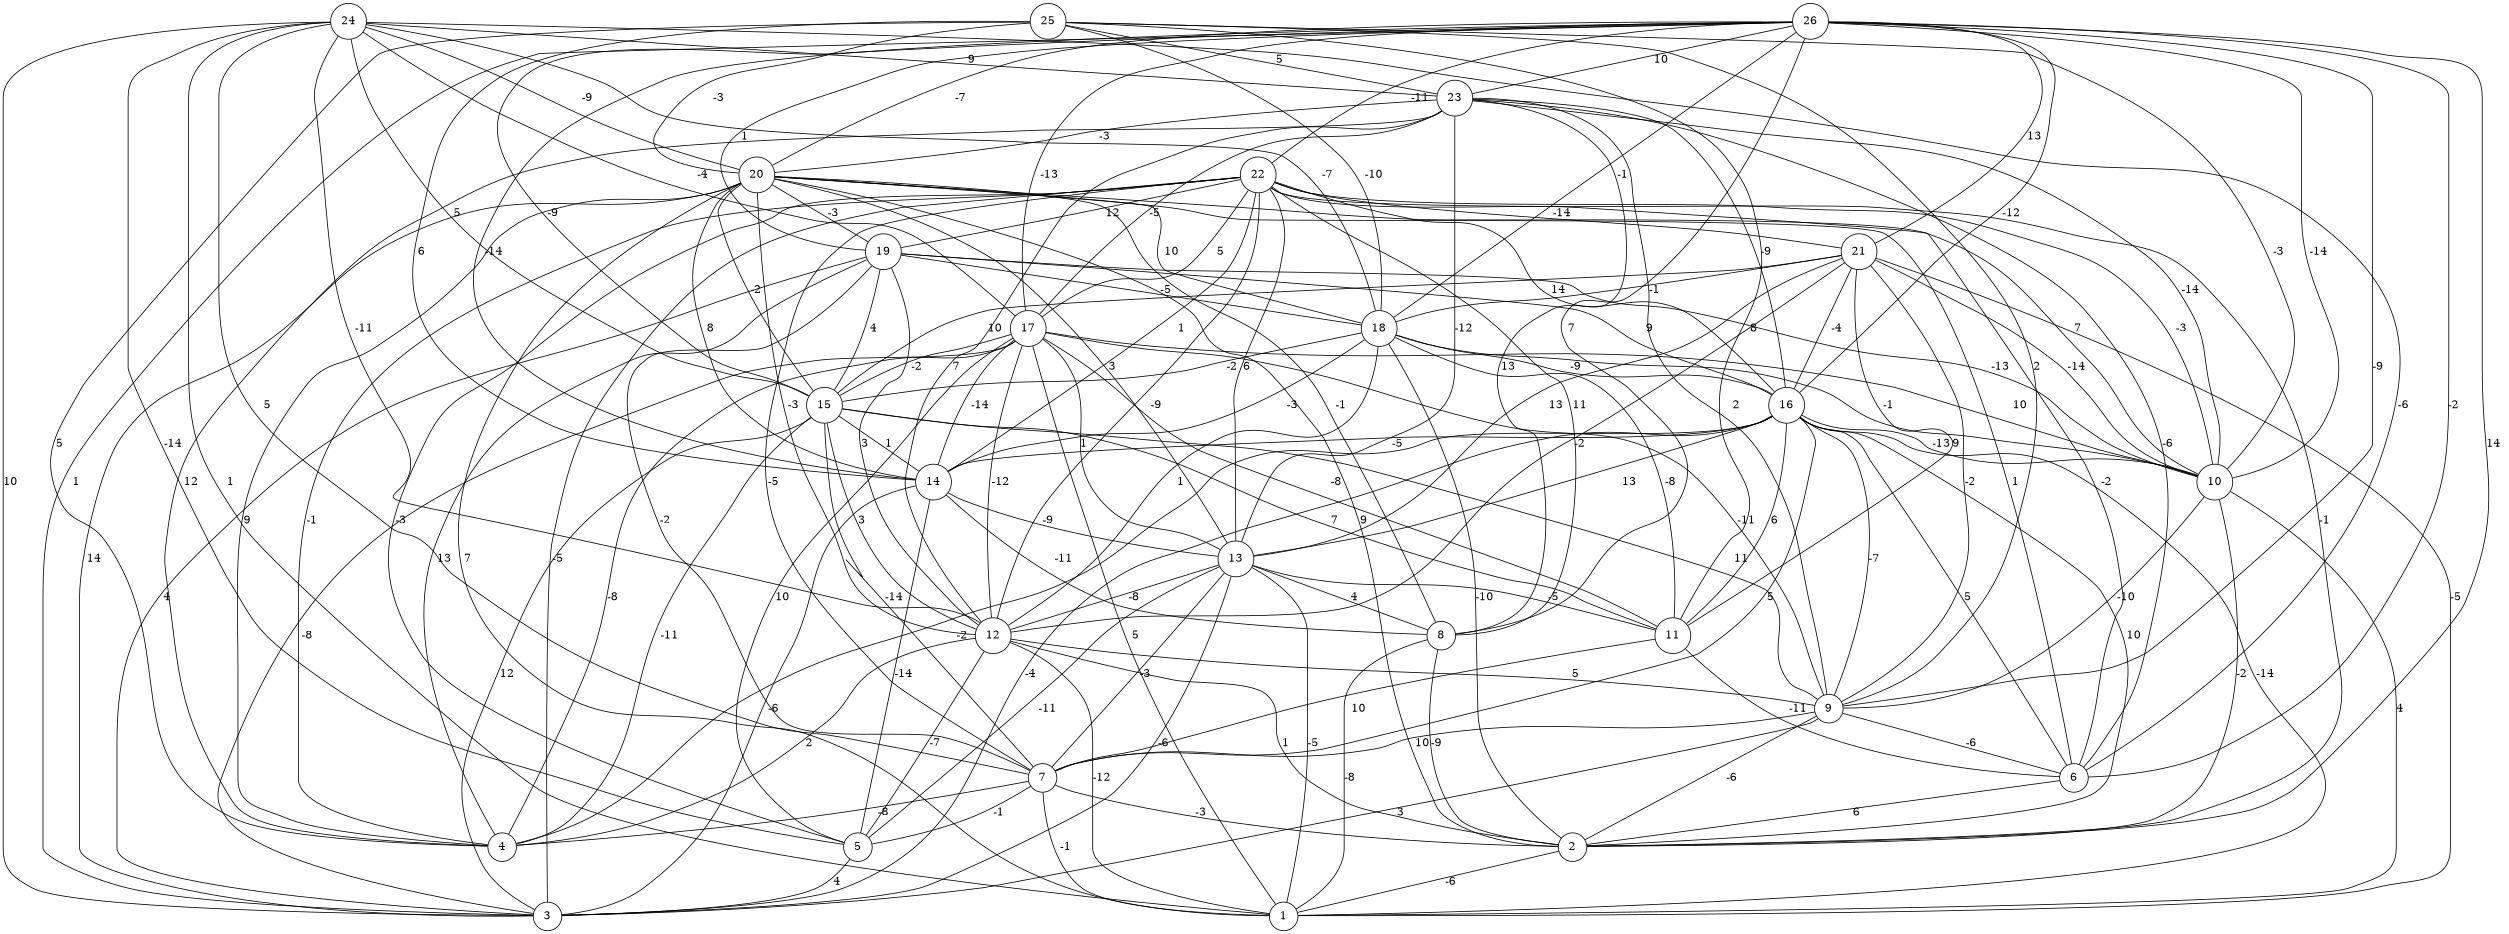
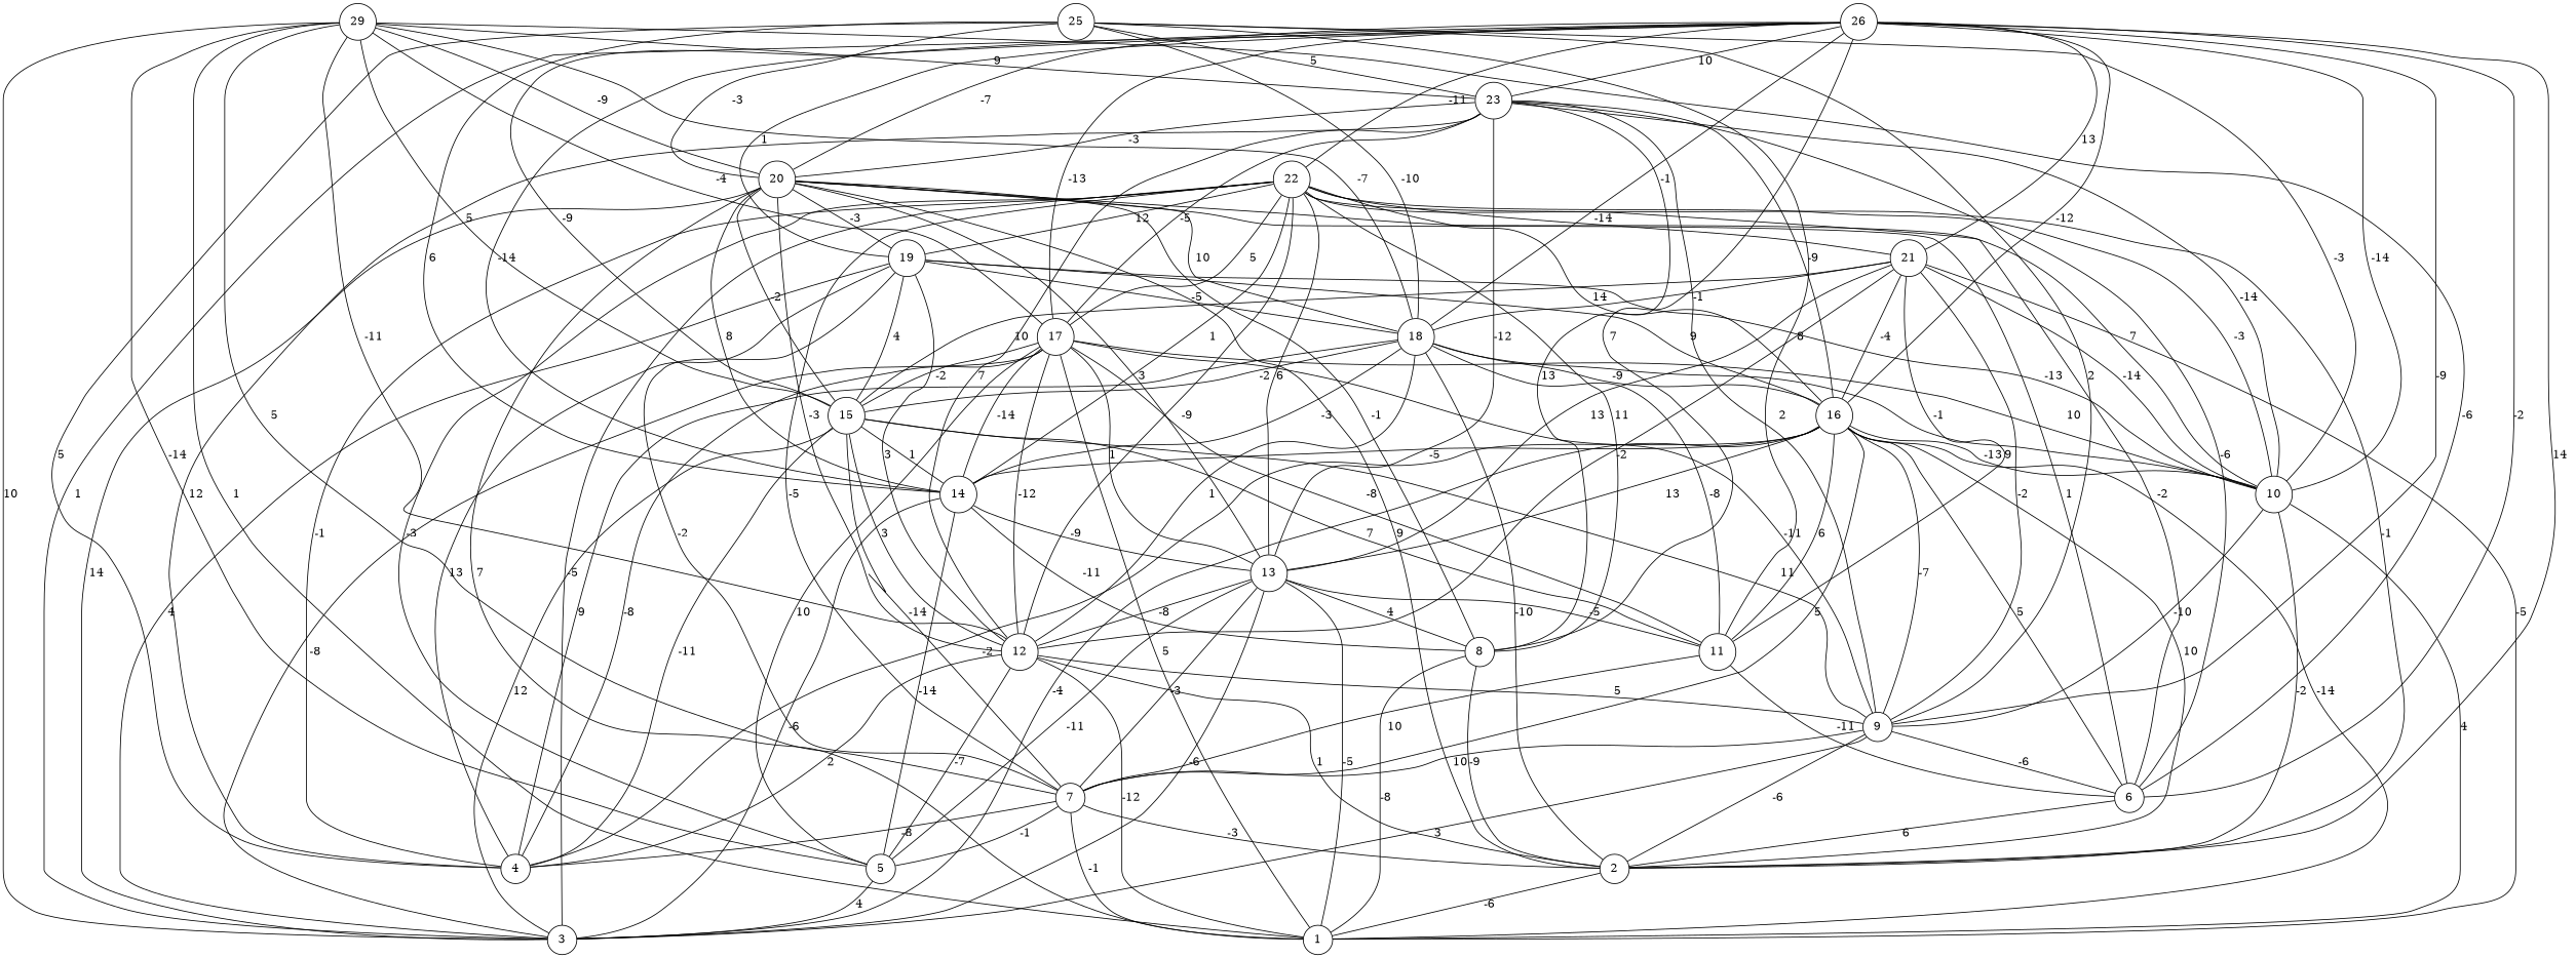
  graph {
    fontname="Helvetica,Arial,sans-serif"
    node [shape=circle]
    26
    2
    3
    6
    8
    9
    10
    14
    15
    16
    17
    18
    19
    20
    21
    22
    23
    1
    7
    5
    13
    4
    11
    12
    25
-   24
+   24 [label=29]
    26 -- 2 [label=14]
    26 -- 3 [label=1]
    26 -- 6 [label=-2]
    26 -- 8 [label=7]
    26 -- 9 [label=-9]
    26 -- 10 [label=-14]
    26 -- 14 [label=-14]
    26 -- 15 [label=-9]
    26 -- 16 [label=-12]
    26 -- 17 [label=-13]
    26 -- 18 [label=-1]
    26 -- 19 [label=1]
    26 -- 20 [label=-7]
    26 -- 21 [label=13]
    26 -- 22 [label=-11]
    26 -- 23 [label=10]
    2 -- 1 [label=-6]
    6 -- 2 [label=6]
    8 -- 2 [label=-9]
    8 -- 1 [label=-8]
    9 -- 2 [label=-6]
    9 -- 3 [label=3]
    9 -- 6 [label=-6]
    9 -- 7 [label=10]
    10 -- 2 [label=-2]
    10 -- 9 [label=-10]
    10 -- 1 [label=4]
    14 -- 3 [label=-6]
    14 -- 8 [label=-11]
    14 -- 5 [label=-14]
    14 -- 13 [label=-9]
    15 -- 3 [label=12]
    15 -- 9 [label=11]
    15 -- 14 [label=1]
    15 -- 7 [label=-14]
    15 -- 4 [label=-11]
    15 -- 11 [label=7]
    15 -- 12 [label=3]
    16 -- 2 [label=10]
    16 -- 3 [label=-4]
    16 -- 6 [label=5]
    16 -- 9 [label=-7]
    16 -- 10 [label=-13]
    16 -- 14 [label=-5]
    16 -- 1 [label=-14]
    16 -- 7 [label=5]
    16 -- 13 [label=13]
    16 -- 4 [label=-2]
    16 -- 11 [label=6]
    17 -- 3 [label=-8]
    17 -- 9 [label=-11]
    17 -- 10 [label=10]
    17 -- 14 [label=-14]
    17 -- 15 [label=-2]
    17 -- 1 [label=5]
    17 -- 5 [label=10]
    17 -- 13 [label=1]
    17 -- 4 [label=-8]
    17 -- 11 [label=-8]
    17 -- 12 [label=-12]
    18 -- 2 [label=-10]
    18 -- 10 [label=-1]
    18 -- 14 [label=-3]
    18 -- 15 [label=-2]
    18 -- 16 [label=-9]
-   20 -- 4 [label=9]
+   18 -- 4 [label=9]
    18 -- 11 [label=-8]
    18 -- 12 [label=1]
    19 -- 3 [label=4]
    19 -- 10 [label=-13]
    19 -- 15 [label=4]
    19 -- 16 [label=9]
    19 -- 18 [label=-5]
    19 -- 7 [label=-2]
    19 -- 4 [label=13]
    19 -- 12 [label=3]
    20 -- 2 [label=9]
    20 -- 3 [label=14]
    20 -- 6 [label=1]
    20 -- 8 [label=-1]
    20 -- 10 [label=7]
    20 -- 14 [label=8]
    20 -- 15 [label=-2]
    20 -- 18 [label=10]
    20 -- 19 [label=-3]
    20 -- 1 [label=7]
    20 -- 13 [label=3]
    20 -- 12 [label=-3]
    21 -- 9 [label=-2]
    21 -- 10 [label=-14]
    21 -- 15 [label=10]
    21 -- 16 [label=-4]
    21 -- 18 [label=-1]
    21 -- 1 [label=-5]
    21 -- 13 [label=13]
    21 -- 11 [label=9]
    21 -- 12 [label=-2]
    22 -- 2 [label=-1]
    22 -- 3 [label=-5]
    22 -- 6 [label=-2]
    22 -- 8 [label=11]
    22 -- 10 [label=-3]
    22 -- 14 [label=1]
    22 -- 16 [label=14]
    22 -- 17 [label=5]
    22 -- 19 [label=12]
    22 -- 21 [label=-14]
    22 -- 7 [label=-5]
    22 -- 5 [label=-3]
    22 -- 13 [label=6]
    22 -- 4 [label=-1]
    22 -- 12 [label=-9]
    23 -- 6 [label=-6]
    23 -- 8 [label=13]
    23 -- 9 [label=2]
    23 -- 10 [label=-14]
    23 -- 16 [label=-9]
    23 -- 17 [label=-5]
    23 -- 20 [label=-3]
    23 -- 13 [label=-12]
    23 -- 4 [label=12]
    23 -- 12 [label=7]
    7 -- 2 [label=-3]
    7 -- 1 [label=-1]
    7 -- 5 [label=-1]
    7 -- 4 [label=-8]
    5 -- 3 [label=4]
    13 -- 3 [label=-6]
    13 -- 8 [label=4]
    13 -- 1 [label=-5]
    13 -- 7 [label=-3]
    13 -- 5 [label=-11]
    13 -- 11 [label=-5]
    13 -- 12 [label=-8]
    11 -- 6 [label=-11]
    11 -- 7 [label=10]
    12 -- 2 [label=1]
    12 -- 9 [label=5]
    12 -- 1 [label=-12]
    12 -- 5 [label=-7]
    12 -- 4 [label=2]
    25 -- 9 [label=2]
    25 -- 10 [label=-3]
    25 -- 14 [label=6]
    25 -- 18 [label=-10]
    25 -- 20 [label=-3]
    25 -- 23 [label=5]
    25 -- 4 [label=5]
    25 -- 11 [label=8]
    24 -- 3 [label=10]
    24 -- 6 [label=-6]
    24 -- 15 [label=5]
    24 -- 17 [label=-4]
    24 -- 18 [label=-7]
    24 -- 20 [label=-9]
    24 -- 23 [label=9]
    24 -- 1 [label=1]
    24 -- 7 [label=5]
    24 -- 5 [label=-14]
    24 -- 12 [label=-11]
  }
